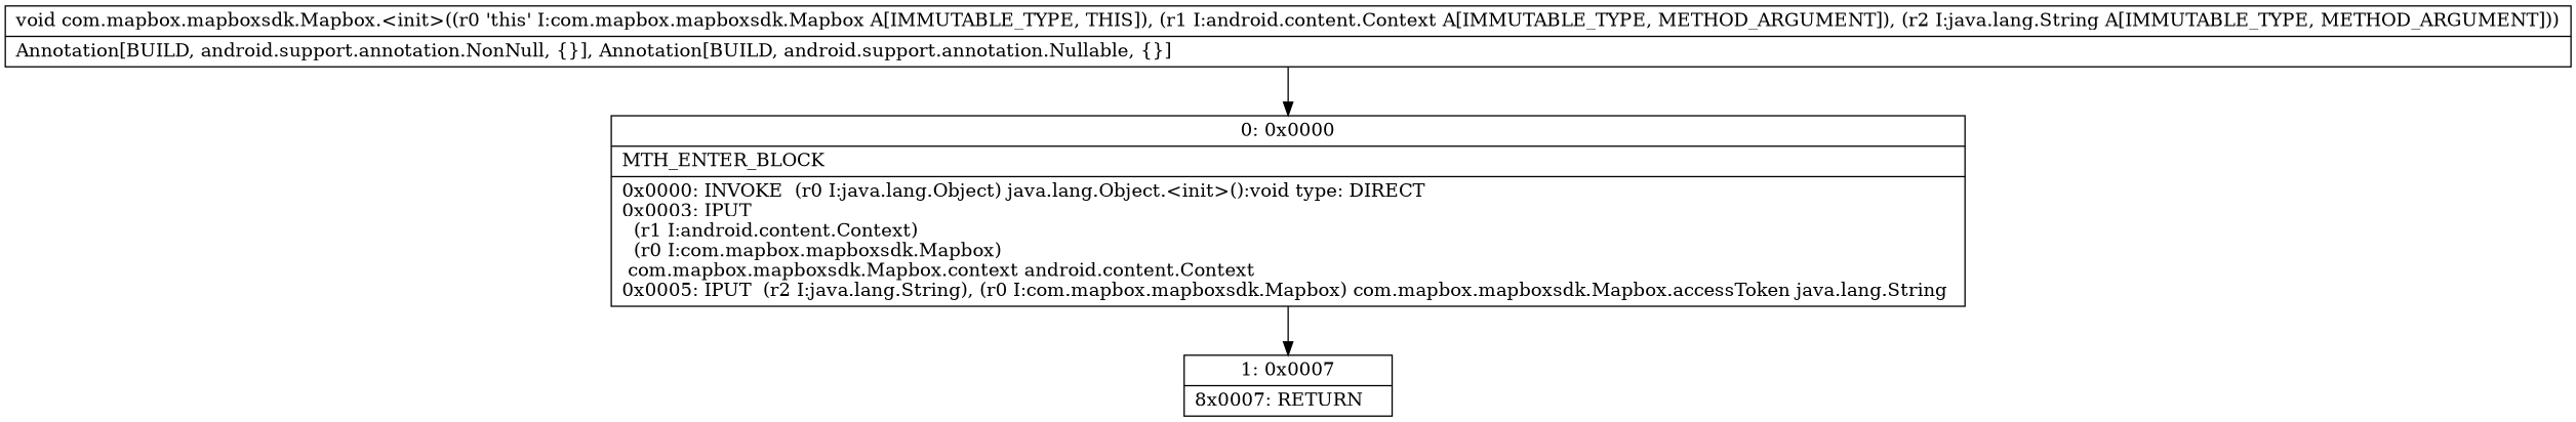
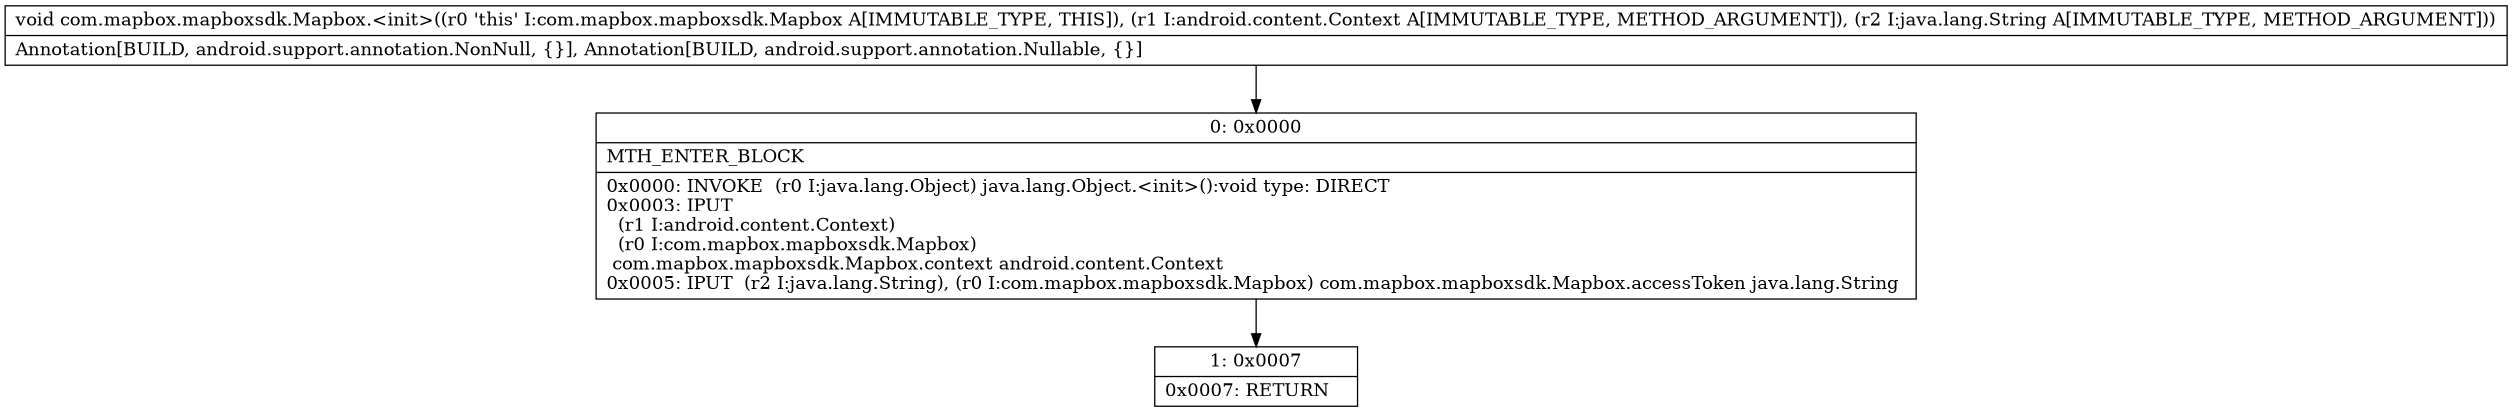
  digraph {
    node [shape=record]
    n1 [label="{0\:\ 0x0000|MTH_ENTER_BLOCK\l|0x0000: INVOKE  (r0 I:java.lang.Object) java.lang.Object.\<init\>():void type: DIRECT \l0x0003: IPUT  \l  (r1 I:android.content.Context)\l  (r0 I:com.mapbox.mapboxsdk.Mapbox)\l com.mapbox.mapboxsdk.Mapbox.context android.content.Context \l0x0005: IPUT  (r2 I:java.lang.String), (r0 I:com.mapbox.mapboxsdk.Mapbox) com.mapbox.mapboxsdk.Mapbox.accessToken java.lang.String \l}"]
-   n2 [label="{1\:\ 0x0007|8x0007: RETURN   \l}"]
+   n2 [label="{1\:\ 0x0007|0x0007: RETURN   \l}"]
    n3 [label="{void com.mapbox.mapboxsdk.Mapbox.\<init\>((r0 'this' I:com.mapbox.mapboxsdk.Mapbox A[IMMUTABLE_TYPE, THIS]), (r1 I:android.content.Context A[IMMUTABLE_TYPE, METHOD_ARGUMENT]), (r2 I:java.lang.String A[IMMUTABLE_TYPE, METHOD_ARGUMENT]))  | Annotation[BUILD, android.support.annotation.NonNull, \{\}], Annotation[BUILD, android.support.annotation.Nullable, \{\}]\l}"]
    n1 -> n2
    n3 -> n1
  }
